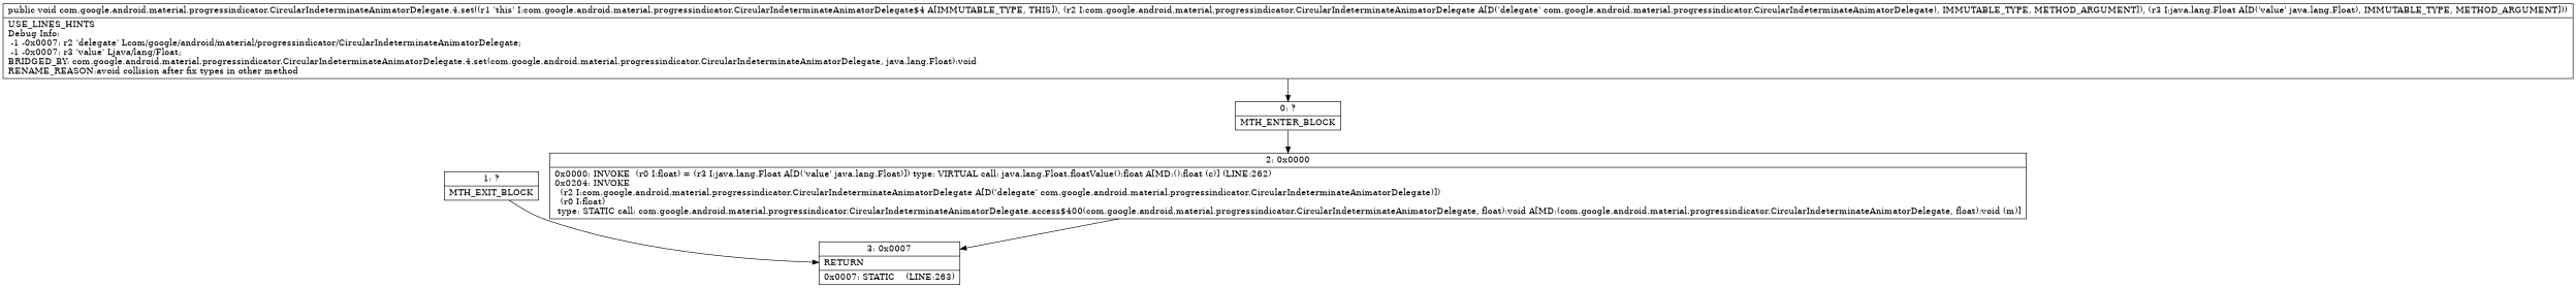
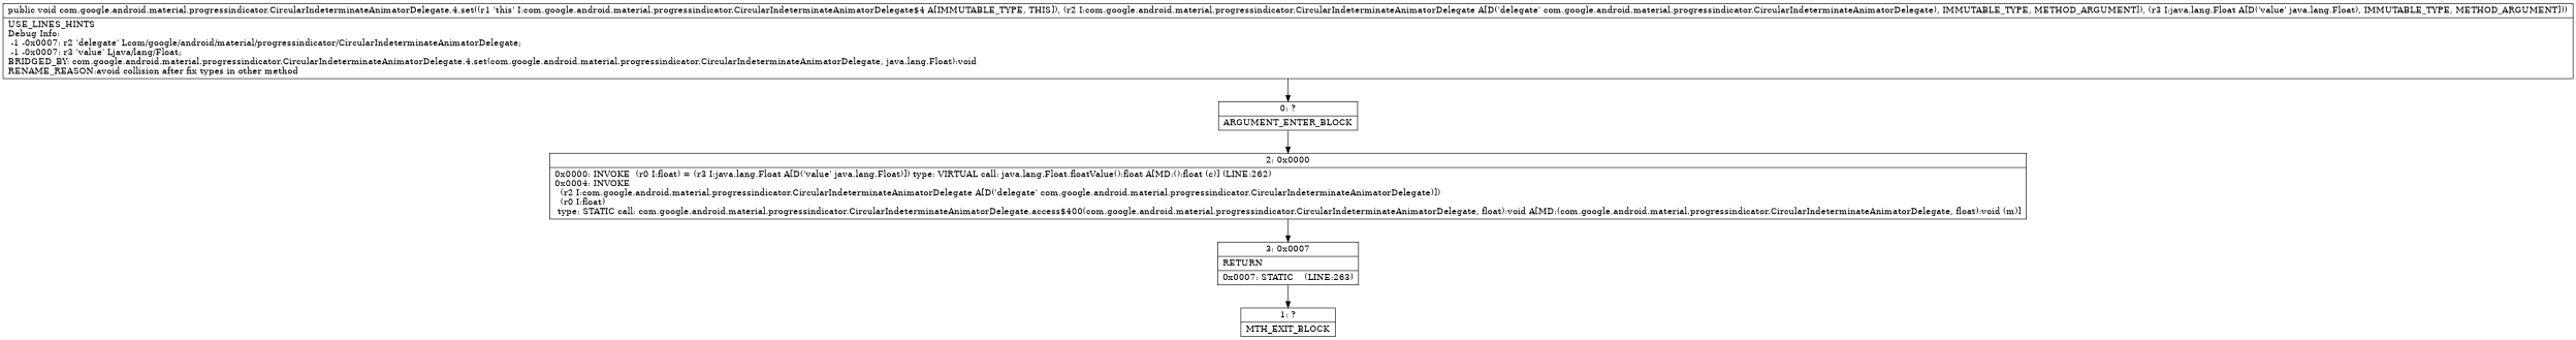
  digraph {
    node [shape=record]
-   n1 [label="{0\:\ ?|MTH_ENTER_BLOCK\l}"]
-   n2 [label="{2\:\ 0x0000|0x0000: INVOKE  (r0 I:float) = (r3 I:java.lang.Float A[D('value' java.lang.Float)]) type: VIRTUAL call: java.lang.Float.floatValue():float A[MD:():float (c)] (LINE:262)\l0x0204: INVOKE  \l  (r2 I:com.google.android.material.progressindicator.CircularIndeterminateAnimatorDelegate A[D('delegate' com.google.android.material.progressindicator.CircularIndeterminateAnimatorDelegate)])\l  (r0 I:float)\l type: STATIC call: com.google.android.material.progressindicator.CircularIndeterminateAnimatorDelegate.access$400(com.google.android.material.progressindicator.CircularIndeterminateAnimatorDelegate, float):void A[MD:(com.google.android.material.progressindicator.CircularIndeterminateAnimatorDelegate, float):void (m)]\l}"]
+   n1 [label="{0\:\ ?|ARGUMENT_ENTER_BLOCK\l}"]
+   n2 [label="{2\:\ 0x0000|0x0000: INVOKE  (r0 I:float) = (r3 I:java.lang.Float A[D('value' java.lang.Float)]) type: VIRTUAL call: java.lang.Float.floatValue():float A[MD:():float (c)] (LINE:262)\l0x0004: INVOKE  \l  (r2 I:com.google.android.material.progressindicator.CircularIndeterminateAnimatorDelegate A[D('delegate' com.google.android.material.progressindicator.CircularIndeterminateAnimatorDelegate)])\l  (r0 I:float)\l type: STATIC call: com.google.android.material.progressindicator.CircularIndeterminateAnimatorDelegate.access$400(com.google.android.material.progressindicator.CircularIndeterminateAnimatorDelegate, float):void A[MD:(com.google.android.material.progressindicator.CircularIndeterminateAnimatorDelegate, float):void (m)]\l}"]
    n3 [label="{3\:\ 0x0007|RETURN\l|0x0007: STATIC    (LINE:263)\l}"]
    n4 [label="{1\:\ ?|MTH_EXIT_BLOCK\l}"]
    n5 [label="{public void com.google.android.material.progressindicator.CircularIndeterminateAnimatorDelegate.4.set((r1 'this' I:com.google.android.material.progressindicator.CircularIndeterminateAnimatorDelegate$4 A[IMMUTABLE_TYPE, THIS]), (r2 I:com.google.android.material.progressindicator.CircularIndeterminateAnimatorDelegate A[D('delegate' com.google.android.material.progressindicator.CircularIndeterminateAnimatorDelegate), IMMUTABLE_TYPE, METHOD_ARGUMENT]), (r3 I:java.lang.Float A[D('value' java.lang.Float), IMMUTABLE_TYPE, METHOD_ARGUMENT]))  | USE_LINES_HINTS\lDebug Info:\l  \-1 \-0x0007: r2 'delegate' Lcom\/google\/android\/material\/progressindicator\/CircularIndeterminateAnimatorDelegate;\l  \-1 \-0x0007: r3 'value' Ljava\/lang\/Float;\lBRIDGED_BY: com.google.android.material.progressindicator.CircularIndeterminateAnimatorDelegate.4.set(com.google.android.material.progressindicator.CircularIndeterminateAnimatorDelegate, java.lang.Float):void\lRENAME_REASON:avoid collision after fix types in other method\l}"]
    n1 -> n2
    n2 -> n3
-   n4 -> n3
+   n3 -> n4
    n5 -> n1
  }
